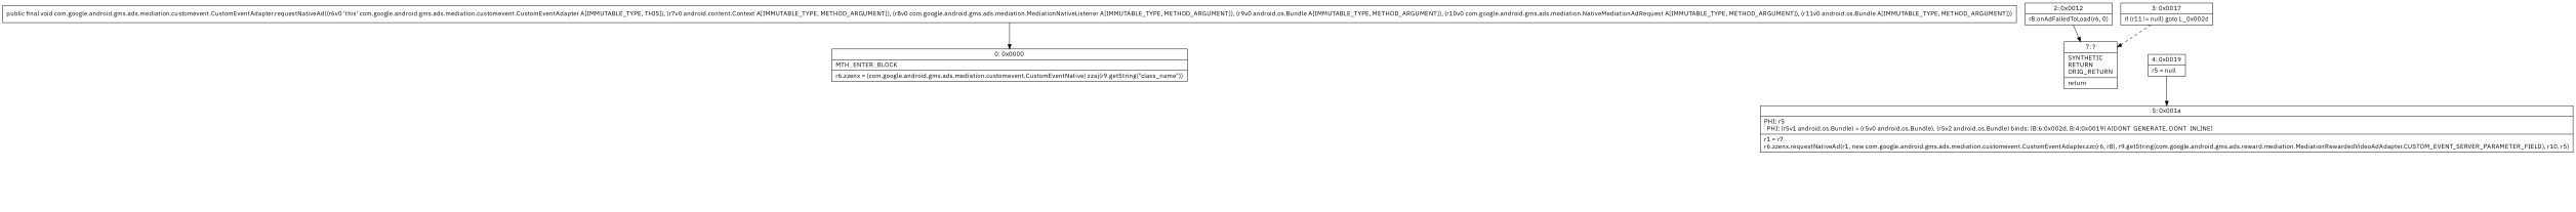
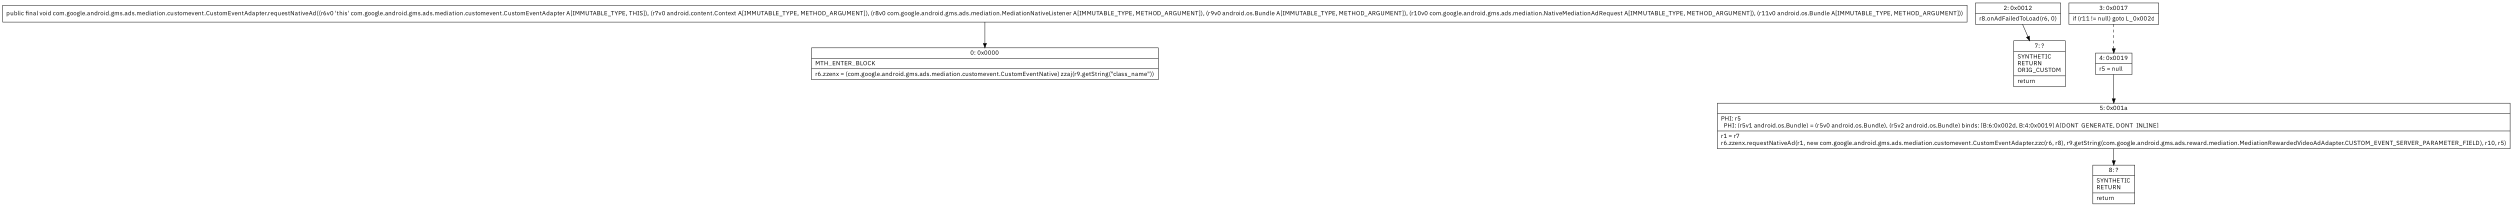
  digraph {
    fontname="IBM Plex Sans"
    node [fontname="IBM Plex Sans" shape=record]
    edge [fontname="IBM Plex Sans"]
    n1 [label="{0\:\ 0x0000|MTH_ENTER_BLOCK\l|r6.zzenx = (com.google.android.gms.ads.mediation.customevent.CustomEventNative) zzaj(r9.getString(\"class_name\"))\l}"]
    n2 [label="{2\:\ 0x0012|r8.onAdFailedToLoad(r6, 0)\l}"]
-   n3 [label="{7\:\ ?|SYNTHETIC\lRETURN\lORIG_RETURN\l|return\l}"]
+   n3 [label="{7\:\ ?|SYNTHETIC\lRETURN\lORIG_CUSTOM\l|return\l}"]
    n4 [label="{3\:\ 0x0017|if (r11 != null) goto L_0x002d\l}"]
    n5 [label="{4\:\ 0x0019|r5 = null\l}"]
    n6 [label="{5\:\ 0x001a|PHI: r5 \l  PHI: (r5v1 android.os.Bundle) = (r5v0 android.os.Bundle), (r5v2 android.os.Bundle) binds: [B:6:0x002d, B:4:0x0019] A[DONT_GENERATE, DONT_INLINE]\l|r1 = r7\lr6.zzenx.requestNativeAd(r1, new com.google.android.gms.ads.mediation.customevent.CustomEventAdapter.zzc(r6, r8), r9.getString(com.google.android.gms.ads.reward.mediation.MediationRewardedVideoAdAdapter.CUSTOM_EVENT_SERVER_PARAMETER_FIELD), r10, r5)\l}"]
+   n7 [label="{8\:\ ?|SYNTHETIC\lRETURN\l|return\l}"]
    n8 [label="{public final void com.google.android.gms.ads.mediation.customevent.CustomEventAdapter.requestNativeAd((r6v0 'this' com.google.android.gms.ads.mediation.customevent.CustomEventAdapter A[IMMUTABLE_TYPE, THIS]), (r7v0 android.content.Context A[IMMUTABLE_TYPE, METHOD_ARGUMENT]), (r8v0 com.google.android.gms.ads.mediation.MediationNativeListener A[IMMUTABLE_TYPE, METHOD_ARGUMENT]), (r9v0 android.os.Bundle A[IMMUTABLE_TYPE, METHOD_ARGUMENT]), (r10v0 com.google.android.gms.ads.mediation.NativeMediationAdRequest A[IMMUTABLE_TYPE, METHOD_ARGUMENT]), (r11v0 android.os.Bundle A[IMMUTABLE_TYPE, METHOD_ARGUMENT])) }"]
    n2 -> n3
-   n4 -> n3 [style=dashed]
+   n4 -> n5 [style=dashed]
    n5 -> n6
+   n6 -> n7
    n8 -> n1
  }
